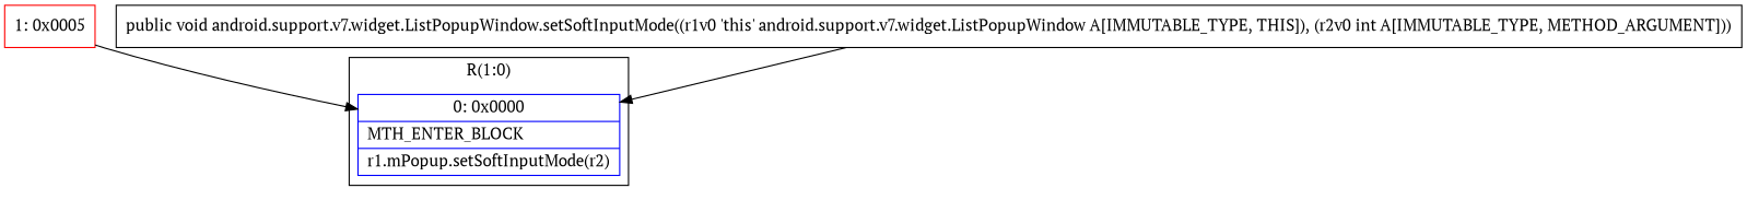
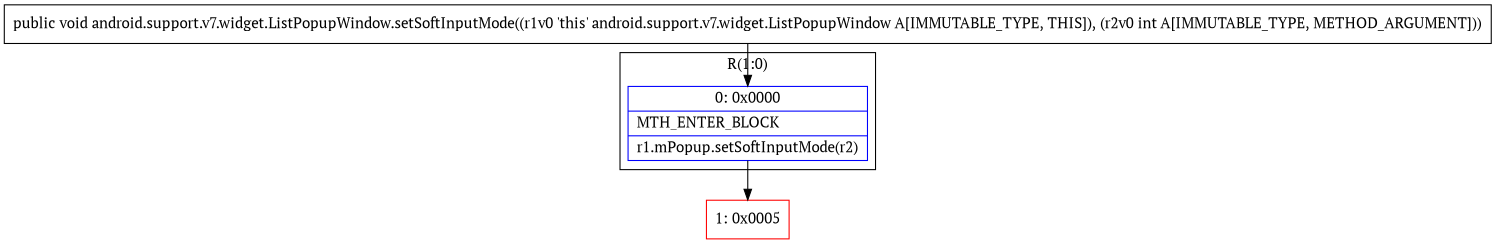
  digraph {
    fontname="PT Serif"
    node [shape=record fontname="PT Serif"]
    edge [fontname="PT Serif"]
    n1 [color=blue label="{0\:\ 0x0000|MTH_ENTER_BLOCK\l|r1.mPopup.setSoftInputMode(r2)\l}"]
    n2 [color=red label="{1\:\ 0x0005}"]
    n3 [label="{public void android.support.v7.widget.ListPopupWindow.setSoftInputMode((r1v0 'this' android.support.v7.widget.ListPopupWindow A[IMMUTABLE_TYPE, THIS]), (r2v0 int A[IMMUTABLE_TYPE, METHOD_ARGUMENT])) }"]
    subgraph cluster_1 {
      label="R(1:0)"
      n1
    }
-   n2 -> n1
+   n1 -> n2
    n3 -> n1
  }
